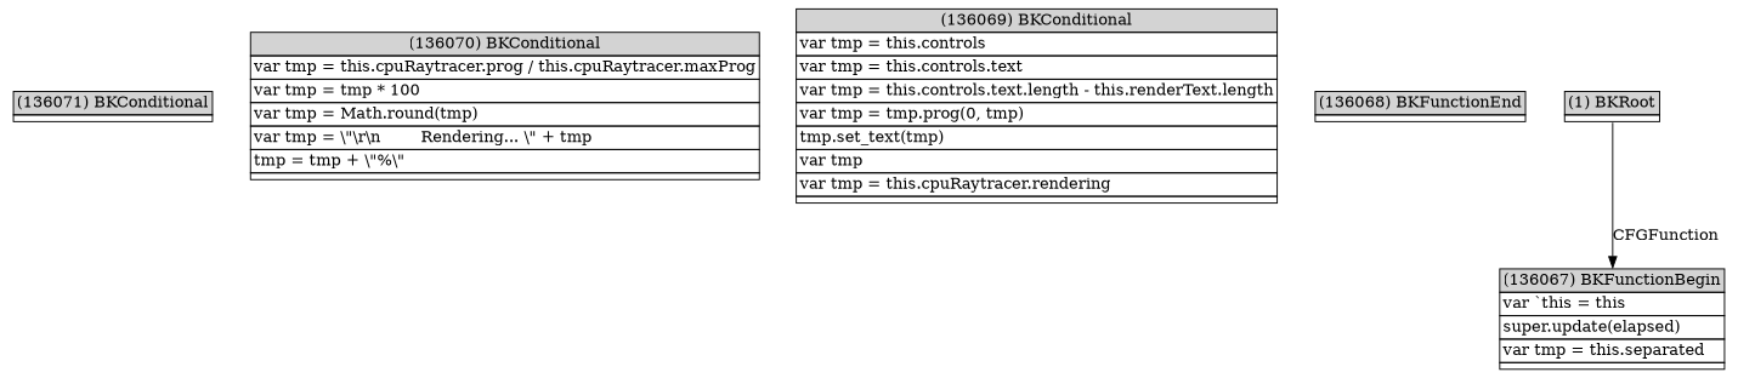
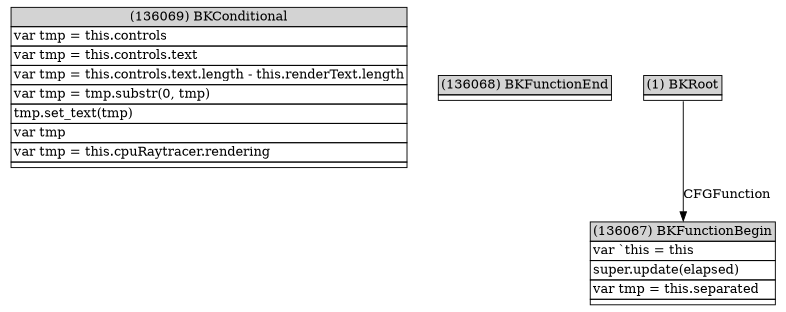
  digraph {
    node [shape=plaintext]
-   n1 [label=<<table BORDER="0" CELLBORDER="1" CELLSPACING="0"> 	<tr><td port="in" bgcolor="lightgray">(136071) BKConditional</td></tr> 	<tr><td port="out"></td></tr> </table>>]
-   n2 [label=<<table BORDER="0" CELLBORDER="1" CELLSPACING="0"> 	<tr><td port="in" bgcolor="lightgray">(136070) BKConditional</td></tr> 	<tr><td port="e0" align="left">var tmp = this.cpuRaytracer.prog / this.cpuRaytracer.maxProg</td></tr> 	<tr><td port="e1" align="left">var tmp = tmp * 100</td></tr> 	<tr><td port="e2" align="left">var tmp = Math.round(tmp)</td></tr> 	<tr><td port="e3" align="left">var tmp = \"\\r\\n        Rendering... \" + tmp</td></tr> 	<tr><td port="e4" align="left">tmp = tmp + \"%\"</td></tr> 	<tr><td port="out"></td></tr> </table>>]
-   n3 [label=<<table BORDER="0" CELLBORDER="1" CELLSPACING="0"> 	<tr><td port="in" bgcolor="lightgray">(136069) BKConditional</td></tr> 	<tr><td port="e0" align="left">var tmp = this.controls</td></tr> 	<tr><td port="e1" align="left">var tmp = this.controls.text</td></tr> 	<tr><td port="e2" align="left">var tmp = this.controls.text.length - this.renderText.length</td></tr> 	<tr><td port="e3" align="left">var tmp = tmp.prog(0, tmp)</td></tr> 	<tr><td port="e4" align="left">tmp.set_text(tmp)</td></tr> 	<tr><td port="e5" align="left">var tmp</td></tr> 	<tr><td port="e6" align="left">var tmp = this.cpuRaytracer.rendering</td></tr> 	<tr><td port="out"></td></tr> </table>>]
+   n3 [label=<<table BORDER="0" CELLBORDER="1" CELLSPACING="0"> 	<tr><td port="in" bgcolor="lightgray">(136069) BKConditional</td></tr> 	<tr><td port="e0" align="left">var tmp = this.controls</td></tr> 	<tr><td port="e1" align="left">var tmp = this.controls.text</td></tr> 	<tr><td port="e2" align="left">var tmp = this.controls.text.length - this.renderText.length</td></tr> 	<tr><td port="e3" align="left">var tmp = tmp.substr(0, tmp)</td></tr> 	<tr><td port="e4" align="left">tmp.set_text(tmp)</td></tr> 	<tr><td port="e5" align="left">var tmp</td></tr> 	<tr><td port="e6" align="left">var tmp = this.cpuRaytracer.rendering</td></tr> 	<tr><td port="out"></td></tr> </table>>]
    n4 [label=<<table BORDER="0" CELLBORDER="1" CELLSPACING="0"> 	<tr><td port="in" bgcolor="lightgray">(136068) BKFunctionEnd</td></tr> 	<tr><td port="out"></td></tr> </table>>]
    n5 [label=<<table BORDER="0" CELLBORDER="1" CELLSPACING="0"> 	<tr><td port="in" bgcolor="lightgray">(136067) BKFunctionBegin</td></tr> 	<tr><td port="e0" align="left">var `this = this</td></tr> 	<tr><td port="e1" align="left">super.update(elapsed)</td></tr> 	<tr><td port="e2" align="left">var tmp = this.separated</td></tr> 	<tr><td port="out"></td></tr> </table>>]
    n6 [label=<<table BORDER="0" CELLBORDER="1" CELLSPACING="0"> 	<tr><td port="in" bgcolor="lightgray">(1) BKRoot</td></tr> 	<tr><td port="out"></td></tr> </table>>]
    n6 -> n5 [headport=in label=CFGFunction tailport=out]
  }
